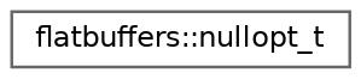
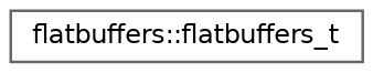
  digraph {
    rankdir=LR
-   n1 [color=grey40 fillcolor=white fontname=Helvetica fontsize=10 height=0.2 label="flatbuffers::nullopt_t" shape=box style=filled width=0.4]
+   n1 [color=grey40 fillcolor=white fontname=Helvetica fontsize=10 height=0.2 label="flatbuffers::flatbuffers_t" shape=box style=filled width=0.4]
  }
